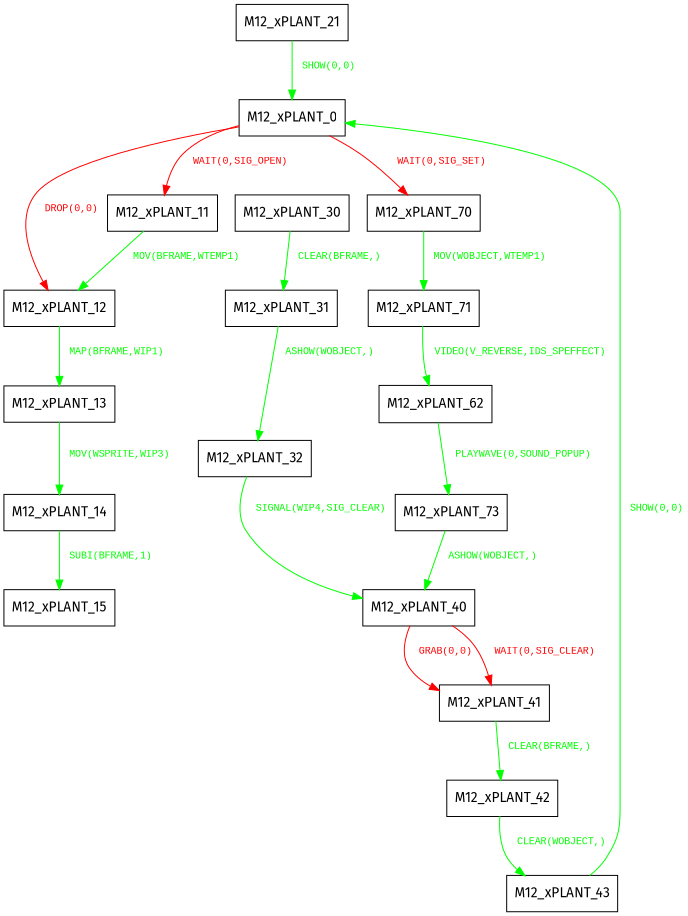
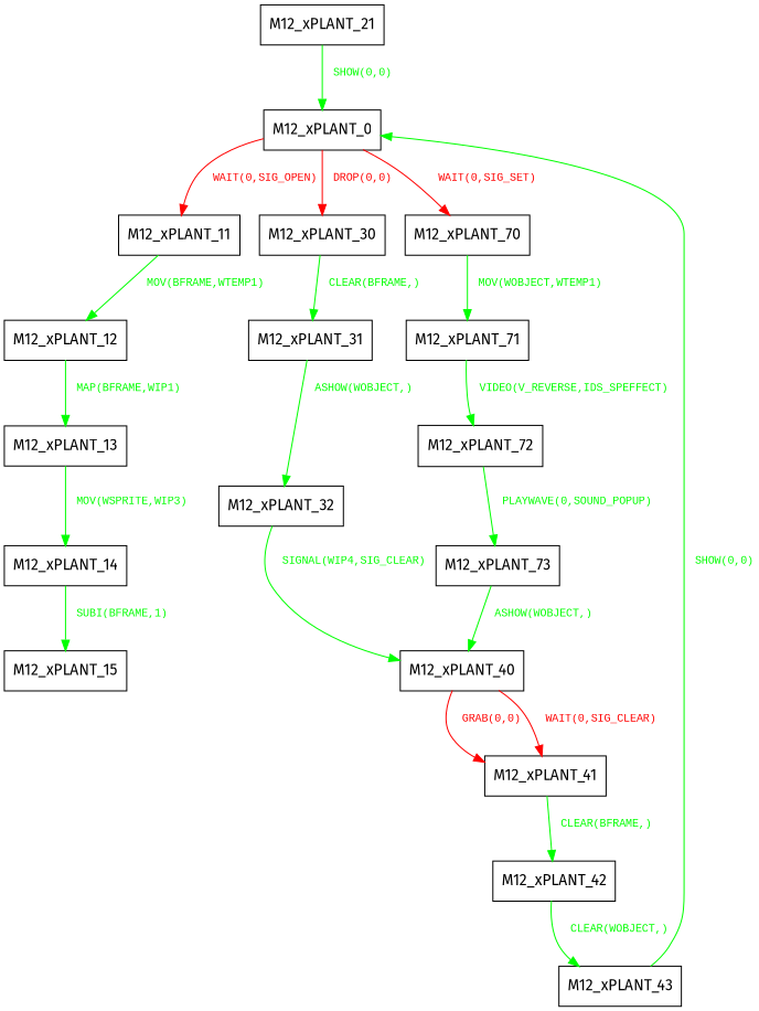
  digraph {
    fontname="Fira Sans"
    node [fontname="Fira Sans" shape=record]
    edge [color=green fontcolor=green fontname="Fira Sans"]
    M12_xPLANT_0
    M12_xPLANT_30
    M12_xPLANT_11
    M12_xPLANT_70
    M12_xPLANT_31
    M12_xPLANT_12
    M12_xPLANT_71
    M12_xPLANT_32
    M12_xPLANT_13
-   M12_xPLANT_72 [label=M12_xPLANT_62]
+   M12_xPLANT_72
    M12_xPLANT_14
    M12_xPLANT_15
    M12_xPLANT_21
    M12_xPLANT_40
    M12_xPLANT_41
    M12_xPLANT_42
    M12_xPLANT_43
    M12_xPLANT_73
-   M12_xPLANT_0 -> M12_xPLANT_12 [color=red fontcolor=red label=< <font face="Courier New" point-size="10"> DROP(0,0)<br/> </font>>]
+   M12_xPLANT_0 -> M12_xPLANT_30 [color=red fontcolor=red label=< <font face="Courier New" point-size="10"> DROP(0,0)<br/> </font>>]
    M12_xPLANT_0 -> M12_xPLANT_11 [color=red fontcolor=red label=< <font face="Courier New" point-size="10"> WAIT(0,SIG_OPEN)<br/> </font>>]
    M12_xPLANT_0 -> M12_xPLANT_70 [color=red fontcolor=red label=< <font face="Courier New" point-size="10"> WAIT(0,SIG_SET)<br/> </font>>]
    M12_xPLANT_30 -> M12_xPLANT_31 [label=< <font face="Courier New" point-size="10"> CLEAR(BFRAME,)<br/> </font>>]
    M12_xPLANT_11 -> M12_xPLANT_12 [label=< <font face="Courier New" point-size="10"> MOV(BFRAME,WTEMP1)<br/> </font>>]
    M12_xPLANT_70 -> M12_xPLANT_71 [label=< <font face="Courier New" point-size="10"> MOV(WOBJECT,WTEMP1)<br/> </font>>]
    M12_xPLANT_31 -> M12_xPLANT_32 [label=< <font face="Courier New" point-size="10"> ASHOW(WOBJECT,)<br/> </font>>]
    M12_xPLANT_12 -> M12_xPLANT_13 [label=< <font face="Courier New" point-size="10"> MAP(BFRAME,WIP1)<br/> </font>>]
    M12_xPLANT_71 -> M12_xPLANT_72 [label=< <font face="Courier New" point-size="10"> VIDEO(V_REVERSE,IDS_SPEFFECT)<br/> </font>>]
    M12_xPLANT_32 -> M12_xPLANT_40 [label=< <font face="Courier New" point-size="10"> SIGNAL(WIP4,SIG_CLEAR)<br/> </font>>]
    M12_xPLANT_13 -> M12_xPLANT_14 [label=< <font face="Courier New" point-size="10"> MOV(WSPRITE,WIP3)<br/> </font>>]
    M12_xPLANT_72 -> M12_xPLANT_73 [label=< <font face="Courier New" point-size="10"> PLAYWAVE(0,SOUND_POPUP)<br/> </font>>]
    M12_xPLANT_14 -> M12_xPLANT_15 [label=< <font face="Courier New" point-size="10"> SUBI(BFRAME,1)<br/> </font>>]
    M12_xPLANT_21 -> M12_xPLANT_0 [label=< <font face="Courier New" point-size="10"> SHOW(0,0)<br/> </font>>]
    M12_xPLANT_40 -> M12_xPLANT_41 [color=red fontcolor=red label=< <font face="Courier New" point-size="10"> GRAB(0,0)<br/> </font>>]
    M12_xPLANT_40 -> M12_xPLANT_41 [color=red fontcolor=red label=< <font face="Courier New" point-size="10"> WAIT(0,SIG_CLEAR)<br/> </font>>]
    M12_xPLANT_41 -> M12_xPLANT_42 [label=< <font face="Courier New" point-size="10"> CLEAR(BFRAME,)<br/> </font>>]
    M12_xPLANT_42 -> M12_xPLANT_43 [label=< <font face="Courier New" point-size="10"> CLEAR(WOBJECT,)<br/> </font>>]
    M12_xPLANT_43 -> M12_xPLANT_0 [label=< <font face="Courier New" point-size="10"> SHOW(0,0)<br/> </font>>]
    M12_xPLANT_73 -> M12_xPLANT_40 [label=< <font face="Courier New" point-size="10"> ASHOW(WOBJECT,)<br/> </font>>]
  }
